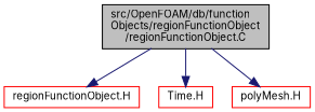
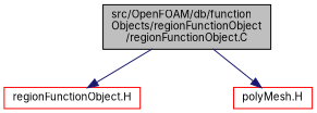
  digraph {
    fontname=Inter
    node [color=red fontname=Inter fontsize=10 shape=record]
    edge [color=midnightblue fontname=Inter fontsize=10 labelfontname=Helvetica labelfontsize=10 style=solid]
    n1 [color=black fillcolor=grey75 fontcolor=black height=0.2 label="src/OpenFOAM/db/function\lObjects/regionFunctionObject\l/regionFunctionObject.C" style=filled width=0.4]
    n2 [height=0.2 label="regionFunctionObject.H" width=0.4]
-   n3 [height=0.2 label="Time.H" width=0.4]
    n4 [height=0.2 label="polyMesh.H" width=0.4]
    n1 -> n2
-   n1 -> n3
    n1 -> n4
  }
